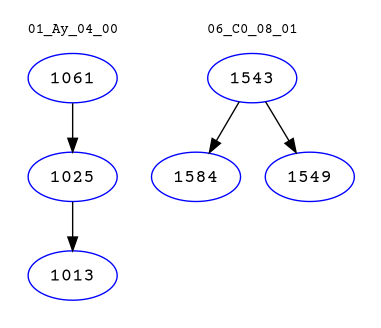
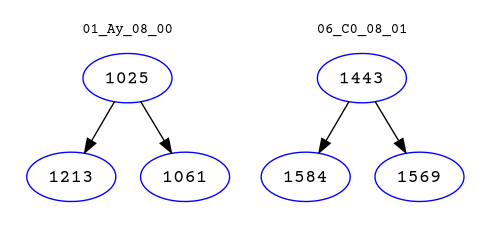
  digraph {
    fontname="Courier Prime"
    node [color=blue fontname="Courier Prime"]
    edge [color=black fontname="Courier Prime"]
    n1 [label=1025]
-   n2 [label=1013]
+   n2 [label=1213]
    n3 [label=1061]
-   n4 [label=1543]
+   n4 [label=1443]
    n5 [label=1584]
-   n6 [label=1549]
+   n6 [label=1569]
    subgraph cluster_1 {
      color=white
      fontsize=10
-     label="01_Ay_04_00"
+     label="01_Ay_08_00"
      n1
      n2
      n3
    }
    subgraph cluster_2 {
      color=white
      fontsize=10
      label="06_C0_08_01"
      n4
      n5
      n6
    }
    n1 -> n2
-   n3 -> n1
+   n1 -> n3
    n4 -> n5
    n4 -> n6
  }
